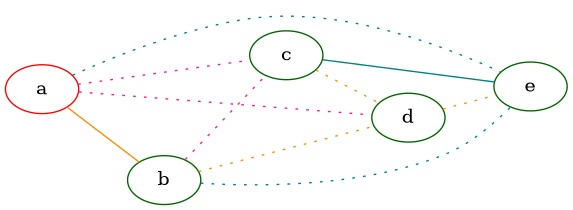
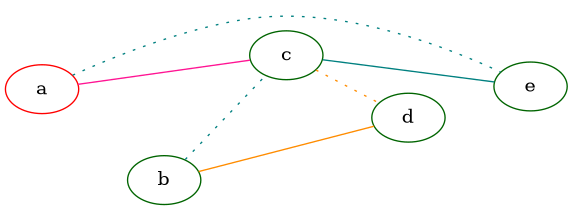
  graph {
    rankdir=LR
    node [color=darkgreen]
    edge [color=darkorange style=dotted]
    a [color=red]
    b
    c
    d
    e
-   a -- b [style=""]
-   a -- c [color=deeppink]
-   a -- d [color=deeppink]
+   a -- c [color=deeppink style=""]
    a -- e [color=teal]
-   b -- c [color=deeppink]
-   b -- d
-   b -- e [color=teal]
+   b -- c [color=teal]
+   b -- d [style=""]
    c -- d
    c -- e [color=teal style=""]
-   d -- e
  }
